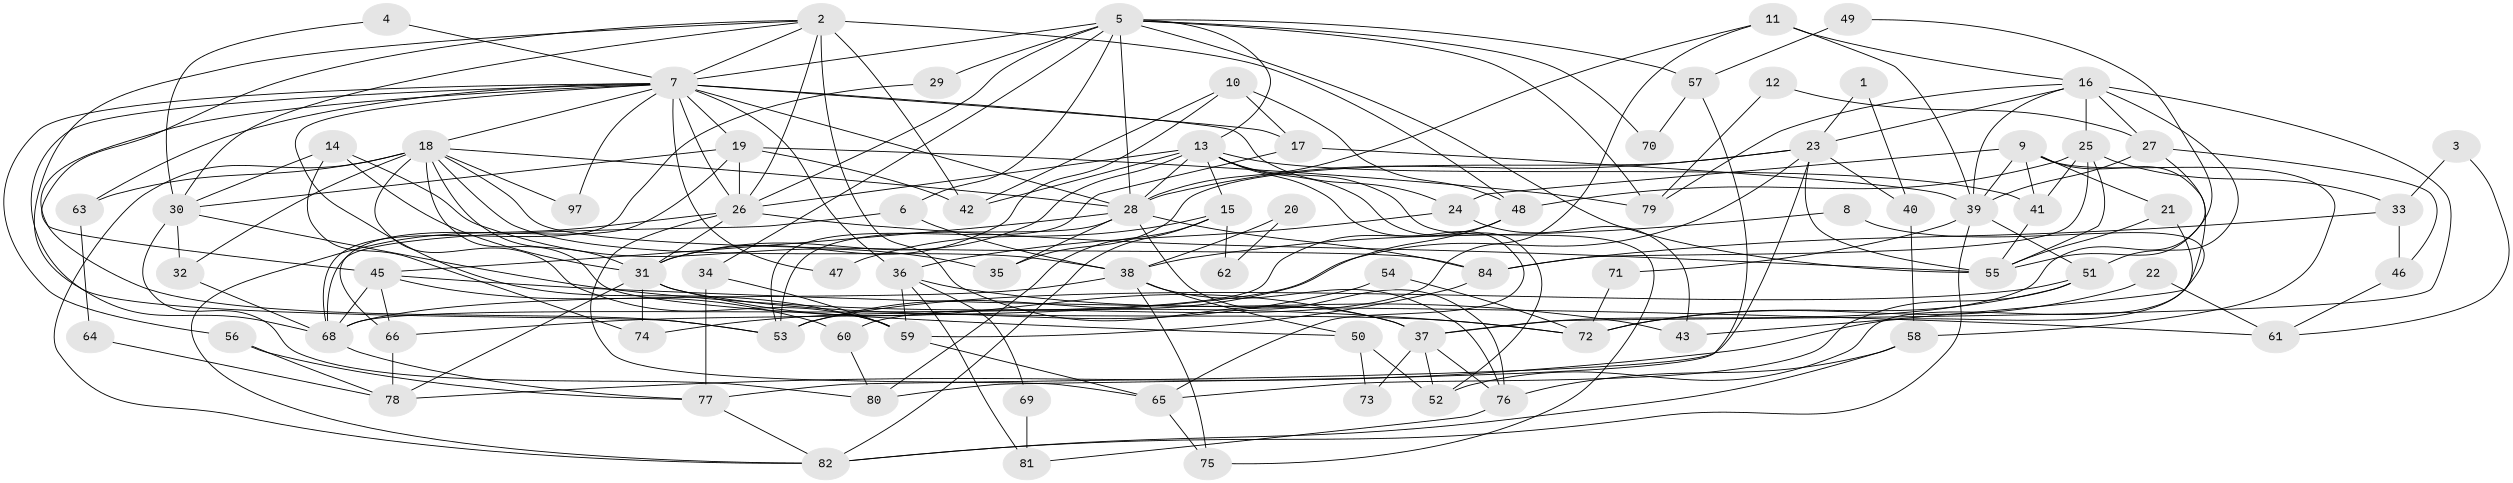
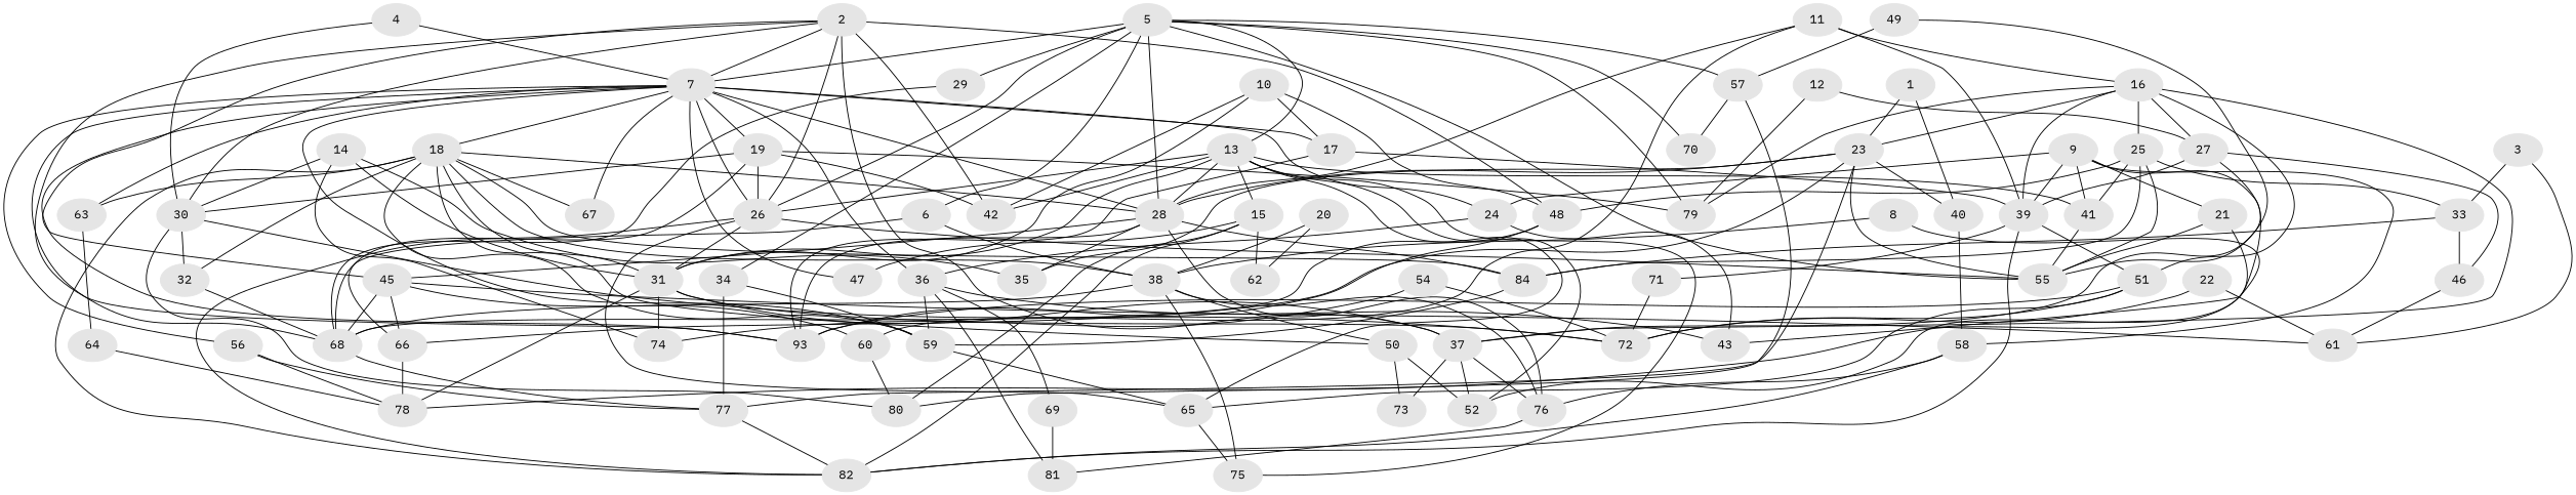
  graph {
    fontname="IBM Plex Mono"
    node [color=gray90 fontname="IBM Plex Mono" style=filled]
    edge [fontname="IBM Plex Mono" weight=1.0]
    1
    23
    40
    28
    55
    35
    66
    77
    58
    2
    7
    26
    30
    37
    42
    45
    48
-   53
+   53 [label=93]
    68
    17
    18
    19
    24
    36
    47
    56
    59
    63
-   67 [label=97]
+   67
    31
    65
    82
    80
    32
    72
    52
    76
    73
    61
    60
    3
    33
    n43 [label=84]
    46
    4
    5
    6
    13
    29
    34
    57
    70
    79
    38
    41
    15
    75
    50
    39
    43
    69
    81
    78
    64
    8
    9
    21
    51
    71
    10
    74
    11
    16
    27
    25
    12
    62
    14
    20
    22
    49
    54
    1 -- 23
    1 -- 40
    23 -- 40
    23 -- 28
    23 -- 55
    23 -- 35
    23 -- 66
    23 -- 77
    40 -- 58
    28 -- 35
    28 -- 45
    28 -- 53
    28 -- 76
    28 -- n43
    66 -- 78
    77 -- 82
    58 -- 82
    58 -- 76
    2 -- 7
    2 -- 26 [weight=2.0]
    2 -- 30
    2 -- 37
    2 -- 42
    2 -- 45
    2 -- 48
    2 -- 53
    7 -- 28
    7 -- 26
    7 -- 53
    7 -- 68
    7 -- 17
    7 -- 18
    7 -- 19
    7 -- 24 [weight=3.0]
    7 -- 36
    7 -- 47
    7 -- 56
    7 -- 59
    7 -- 63
    7 -- 67 [weight=2.0]
    26 -- 55
    26 -- 31
    26 -- 65
    26 -- 82
    30 -- 80
    30 -- 32
    30 -- 72
    37 -- 52
    37 -- 76
    37 -- 73
    45 -- 66
    45 -- 68
    45 -- 61
    45 -- 60
    48 -- 53 [weight=2.0]
    48 -- 68
    68 -- 77
    17 -- 53
    17 -- 39
    18 -- 28
    18 -- 59
    18 -- 63
    18 -- 67
    18 -- 31
    18 -- 82
    18 -- 32
    18 -- n43
    18 -- 38
    18 -- 50
    19 -- 66
    19 -- 26 [weight=2.0]
    19 -- 30 [weight=2.0]
    19 -- 42 [weight=2.0]
    19 -- 79
    24 -- 36
    24 -- 43
    36 -- 59
    36 -- 43
    36 -- 69
    36 -- 81
    56 -- 77
    56 -- 78
    59 -- 65
    63 -- 64
    31 -- 37
    31 -- 72
    31 -- 78
    31 -- 74
    65 -- 75
    32 -- 68
    76 -- 81
    60 -- 80
    3 -- 61
    3 -- 33
    33 -- n43
    33 -- 46
    n43 -- 59
    46 -- 61
    4 -- 7
    4 -- 30
    5 -- 28 [weight=2.0]
    5 -- 55
    5 -- 7
    5 -- 26
    5 -- 6
    5 -- 13
    5 -- 29
    5 -- 34
    5 -- 57
    5 -- 70
    5 -- 79 [weight=2.0]
    6 -- 68
    6 -- 38
    13 -- 28
    13 -- 26
    13 -- 42
    13 -- 31
    13 -- 65
    13 -- 52
    13 -- 41
    13 -- 15
    13 -- 75
    29 -- 68
    34 -- 77
    34 -- 59
    57 -- 80
    57 -- 70
    38 -- 68
    38 -- 76
    38 -- 75
    38 -- 50
    41 -- 55
    15 -- 47
    15 -- 82
    15 -- 80
    15 -- 62
    50 -- 52
    50 -- 73
    39 -- 82
    39 -- 51
    39 -- 71 [weight=2.0]
    69 -- 81
    64 -- 78
    8 -- 52
    8 -- 38
    9 -- 58
    9 -- 24
    9 -- 41
    9 -- 39
    9 -- 43
    9 -- 21
    21 -- 55
    21 -- 78
    51 -- 53
    51 -- 65
    51 -- 72
    71 -- 72
    10 -- 42
    10 -- 48
    10 -- 17
    10 -- 31
    11 -- 28
    11 -- 60
    11 -- 39
    11 -- 16
    16 -- 23
    16 -- 37
    16 -- 79
    16 -- 39
    16 -- 51
    16 -- 27
    16 -- 25 [weight=2.0]
    27 -- 37
    27 -- 46
    27 -- 39
    25 -- 55
    25 -- 48 [weight=2.0]
    25 -- 33
    25 -- n43
    25 -- 41
    12 -- 79
    12 -- 27
    14 -- 35
    14 -- 30
    14 -- 31
    14 -- 74
    20 -- 38
    20 -- 62
    22 -- 72
    22 -- 61
    49 -- 55
    49 -- 57
    54 -- 72
    54 -- 74
  }
